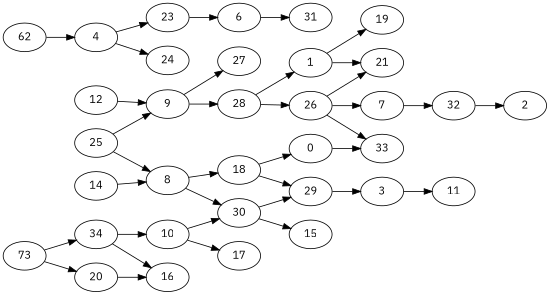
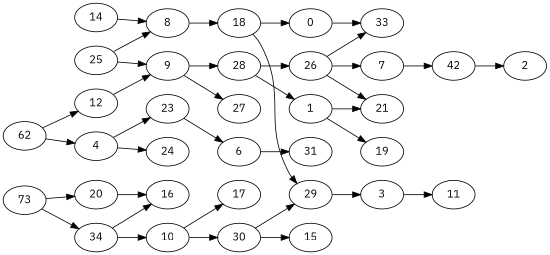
  strict digraph {
    fontname="IBM Plex Sans"
    rankdir=LR
    node [fontname="IBM Plex Sans"]
    edge [fontname="IBM Plex Sans"]
    0
    33
    1
    19
    21
    3
    11
    4
    23
    24
    6
    31
    n13 [label=73]
    20
    34
    16
    10
    30
    17
    29
    15
    14
    8
    25
    9
    18
    27
    28
    26
    n30 [label=62]
    12
    7
-   32
+   32 [label=42]
    2
    0 -> 33
    1 -> 19
    1 -> 21
    3 -> 11
    4 -> 23
    4 -> 24
    23 -> 6
    6 -> 31
    n13 -> 20
    n13 -> 34
    20 -> 16
    34 -> 16
    34 -> 10
    10 -> 30
    10 -> 17
    30 -> 29
    30 -> 15
    29 -> 3
    14 -> 8
-   8 -> 30
    8 -> 18
    25 -> 8
    25 -> 9
    9 -> 27
    9 -> 28
    18 -> 0
    18 -> 29
    28 -> 1
    28 -> 26
    26 -> 33
    26 -> 21
    26 -> 7
    n30 -> 4
+   n30 -> 12
    12 -> 9
    7 -> 32
    32 -> 2
  }
